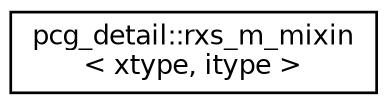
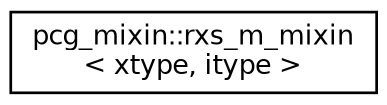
  digraph {
    rankdir=LR
-   n1 [color=black fillcolor=white fontname=Helvetica fontsize=10 height=0.2 label="pcg_detail::rxs_m_mixin\l\< xtype, itype \>" shape=record style=filled width=0.4]
+   n1 [color=black fillcolor=white fontname=Helvetica fontsize=10 height=0.2 label="pcg_mixin::rxs_m_mixin\l\< xtype, itype \>" shape=record style=filled width=0.4]
  }
